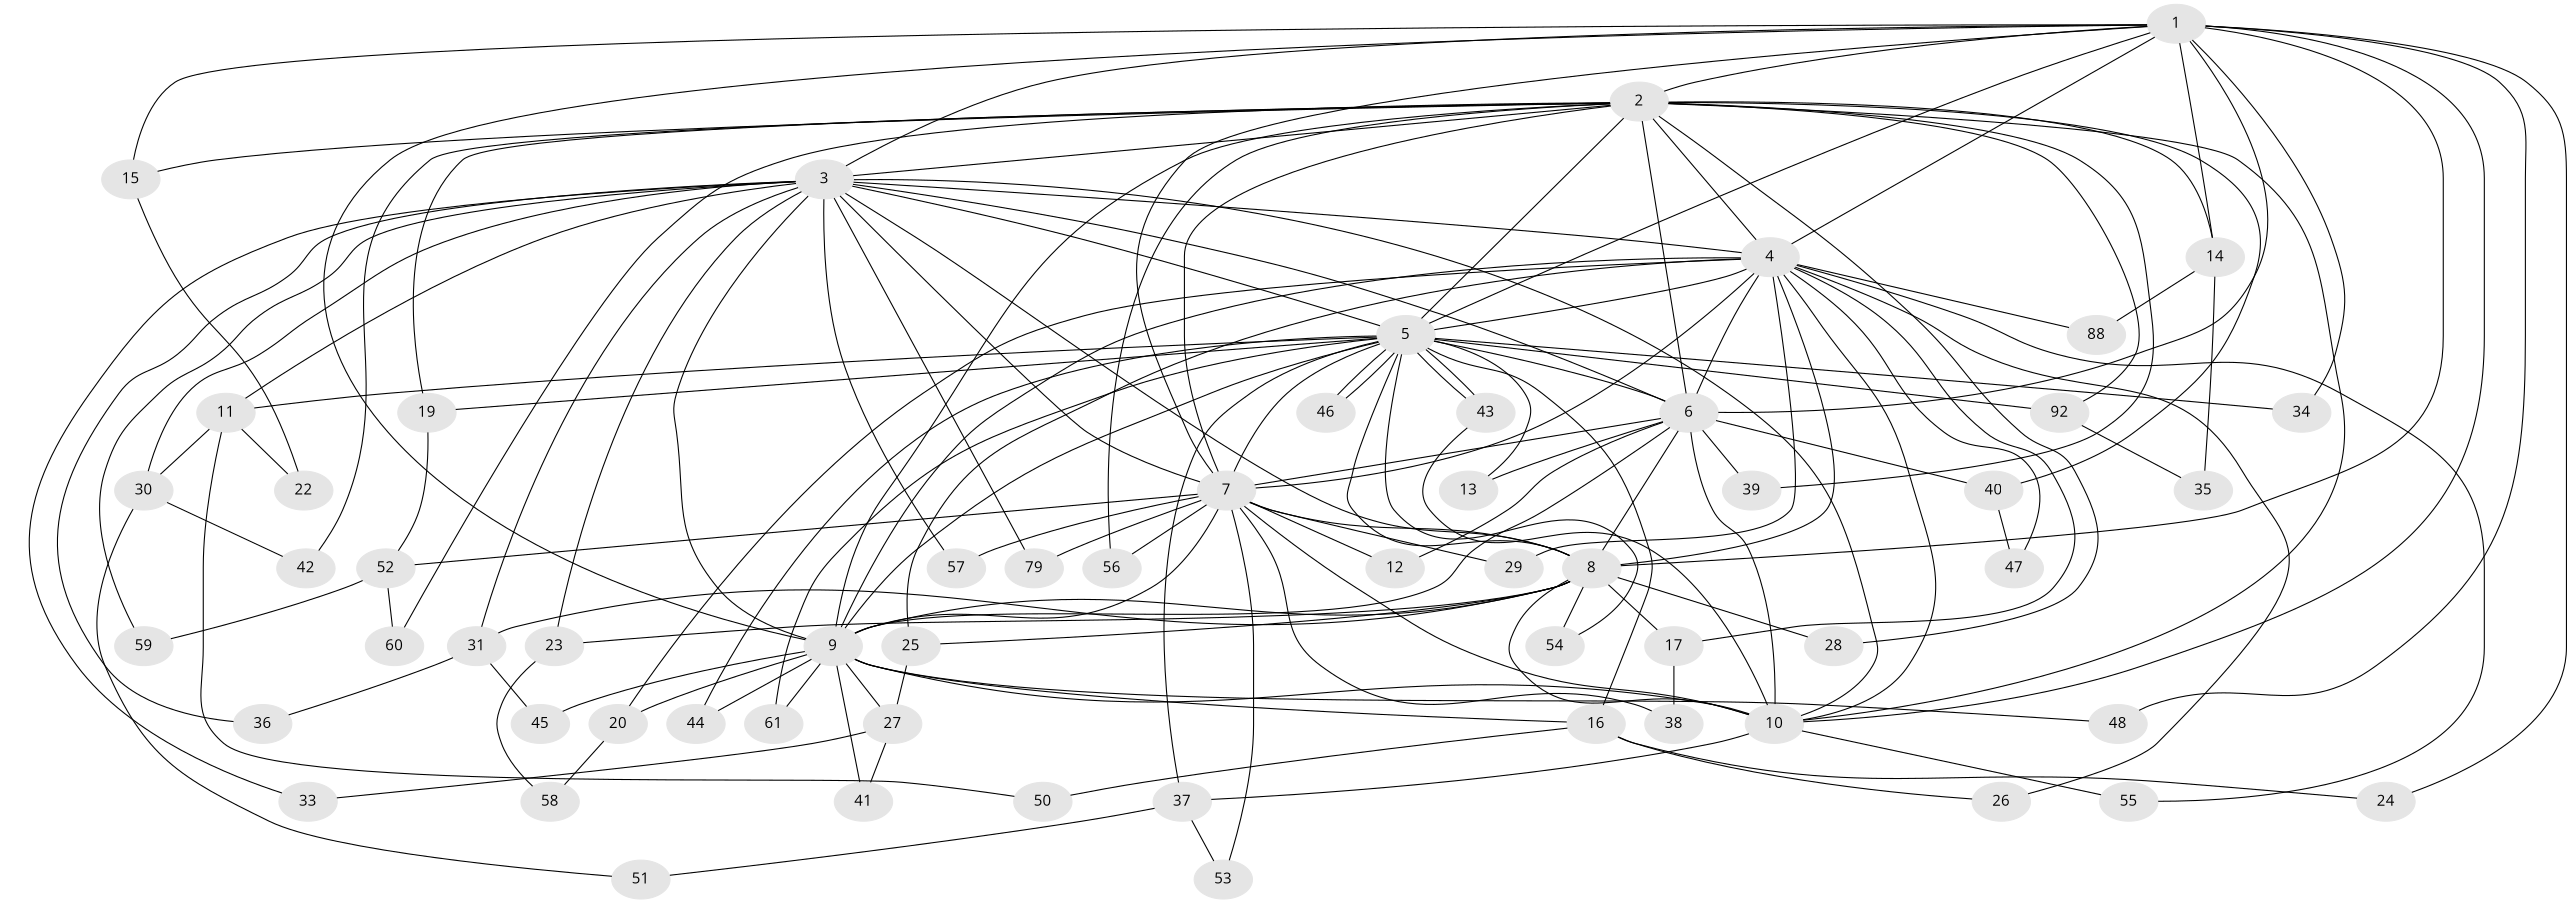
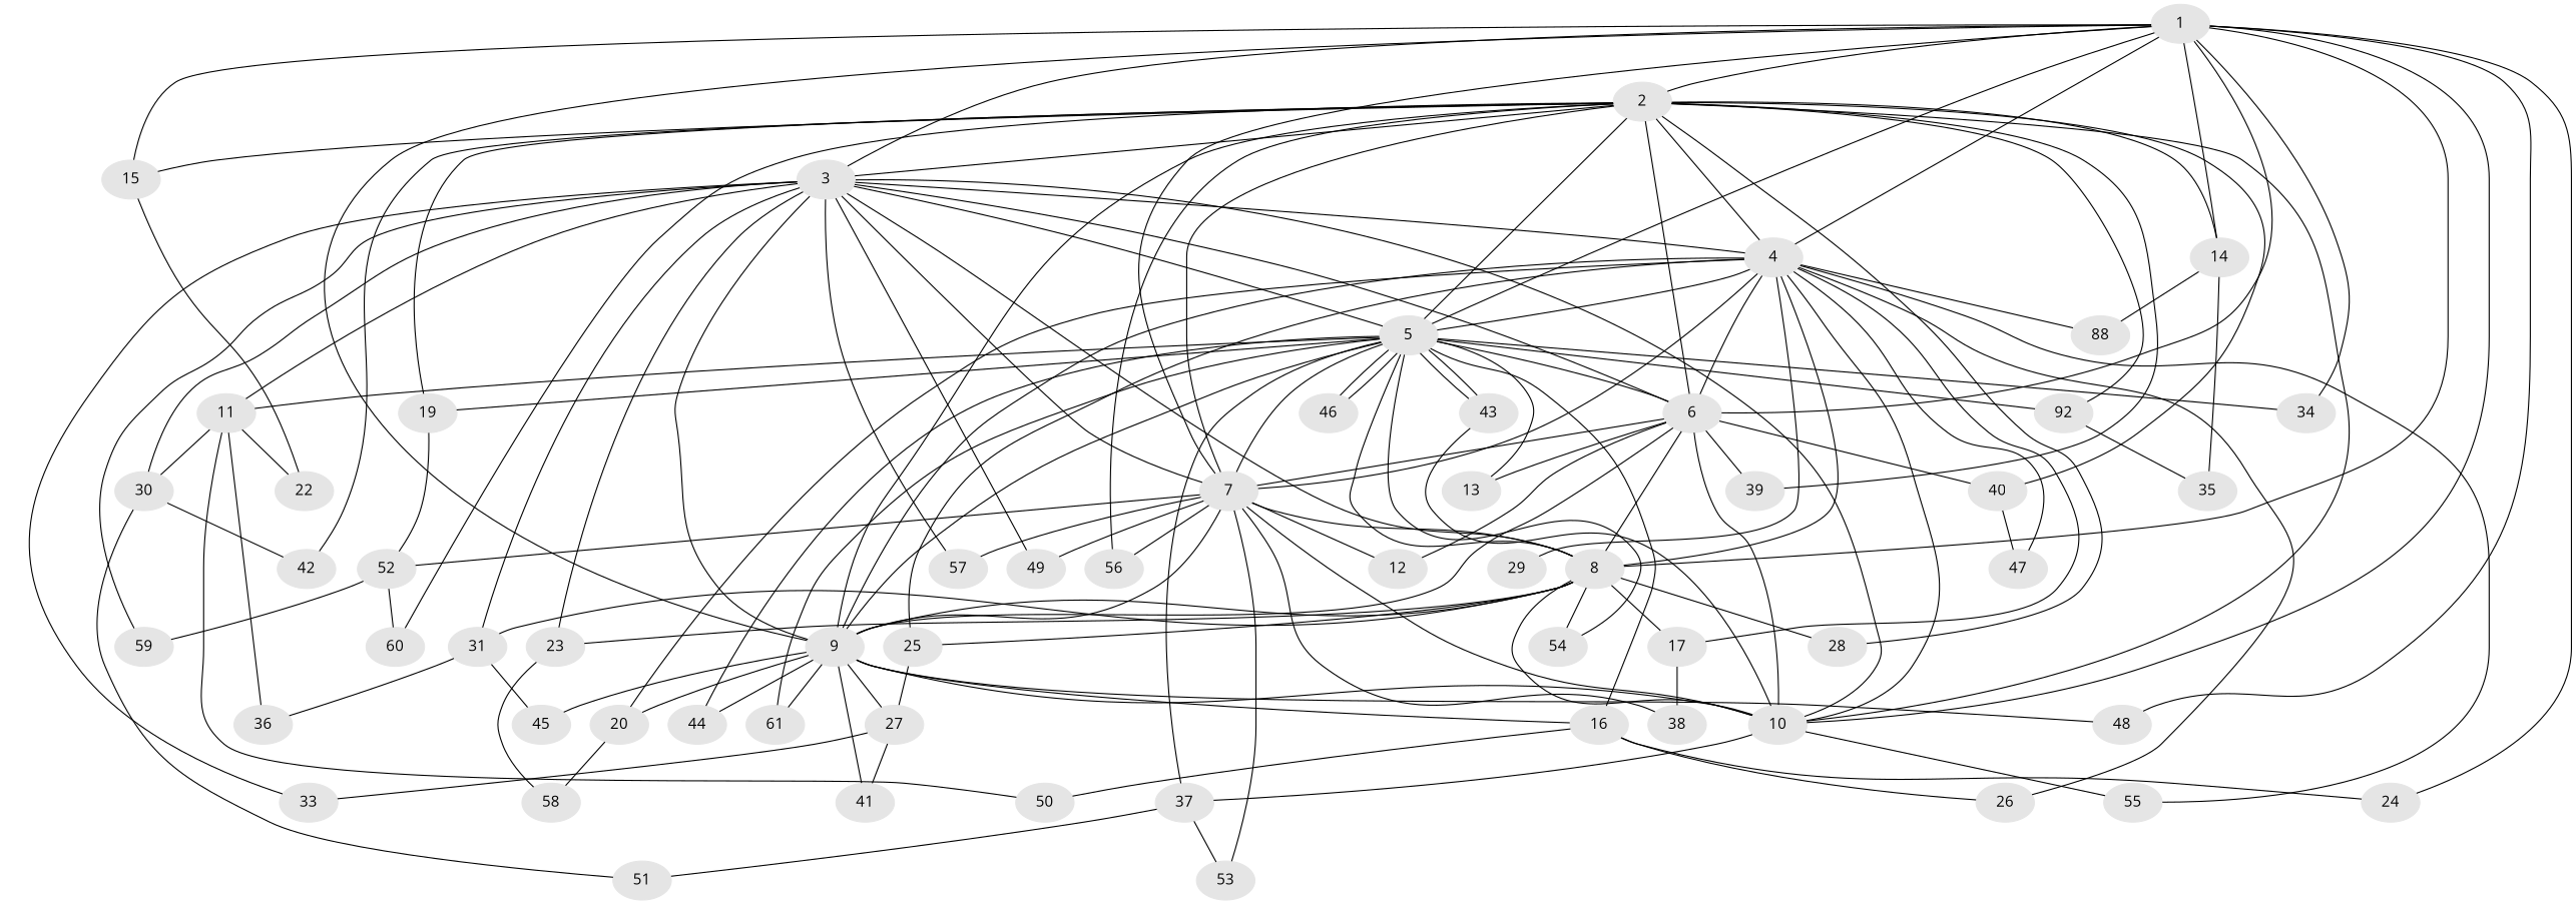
  graph {
    fontname="Open Sans"
    node [color=gray90 fontname="Open Sans" style=filled]
    edge [fontname="Open Sans"]
    1
    2
    3
    4
    5
    6
    7
    8
    9
    10
    14
    15
    24
    34
    48
    19
    28
    n18 [label=92]
    39
    40
    42
    56
    60
    11
    23
    30
    31
    33
    36
-   49 [label=79]
+   49
    57
    59
    17
    n34 [label=88]
    20
    25
    26
    29
    47
    55
    13
    16
    n43 [label=61]
    37
    43
    44
    46
    54
    12
    38
    52
    53
    27
    41
    45
    35
    22
    50
    58
    51
    1 -- 2
    1 -- 3
    1 -- 4
    1 -- 5
    1 -- 6
    1 -- 7
    1 -- 8
    1 -- 9
    1 -- 10
    1 -- 14
    1 -- 15
    1 -- 24
    1 -- 34
    1 -- 48
    2 -- 3
    2 -- 4
    2 -- 5
    2 -- 6
    2 -- 7
    2 -- 9
    2 -- 10
    2 -- 14
    2 -- 15
    2 -- 19
    2 -- 28
    2 -- n18
    2 -- 39
    2 -- 40
    2 -- 42
    2 -- 56
    2 -- 60
    3 -- 4
    3 -- 5
    3 -- 6
    3 -- 7
    3 -- 8
    3 -- 9
    3 -- 10
    3 -- 11
    3 -- 23
    3 -- 30
    3 -- 31
    3 -- 33
-   3 -- 36
+   11 -- 36
    3 -- 49
    3 -- 57
    3 -- 59
    4 -- 5
    4 -- 6
    4 -- 7
    4 -- 8
    4 -- 9
    4 -- 10
    4 -- 17
    4 -- n34
    4 -- 20
    4 -- 25
    4 -- 26
    4 -- 29
    4 -- 47
    4 -- 55
    5 -- 6
    5 -- 7
    5 -- 8
    5 -- 9
    5 -- 34
    5 -- 19
    5 -- n18
    5 -- 11
    5 -- 13
    5 -- 16
    5 -- n43
    5 -- 37
    5 -- 43
    5 -- 43
    5 -- 44
    5 -- 46
    5 -- 46
    5 -- 54
    6 -- 7
    6 -- 8
    6 -- 9
    6 -- 10
    6 -- 39
    6 -- 40
    6 -- 13
    6 -- 12
    7 -- 8
    7 -- 9
    7 -- 10
    7 -- 56
    7 -- 49
    7 -- 57
-   7 -- 29
    7 -- 12
    7 -- 38
    7 -- 52
    7 -- 53
    8 -- 9
    8 -- 10
    8 -- 28
    8 -- 23
    8 -- 31
    8 -- 17
    8 -- 25
    8 -- 54
    9 -- 10
    9 -- 48
    9 -- 20
    9 -- 16
    9 -- n43
    9 -- 44
    9 -- 27
    9 -- 41
    9 -- 45
    10 -- 55
    10 -- 37
    14 -- n34
    14 -- 35
    15 -- 22
    19 -- 52
    n18 -- 35
    40 -- 47
    11 -- 30
    11 -- 22
    11 -- 50
    23 -- 58
    30 -- 42
    30 -- 51
    31 -- 36
    31 -- 45
    17 -- 38
    20 -- 58
    25 -- 27
    16 -- 24
    16 -- 26
    16 -- 50
    37 -- 53
    37 -- 51
    43 -- 10
    52 -- 60
    52 -- 59
    27 -- 33
    27 -- 41
  }
